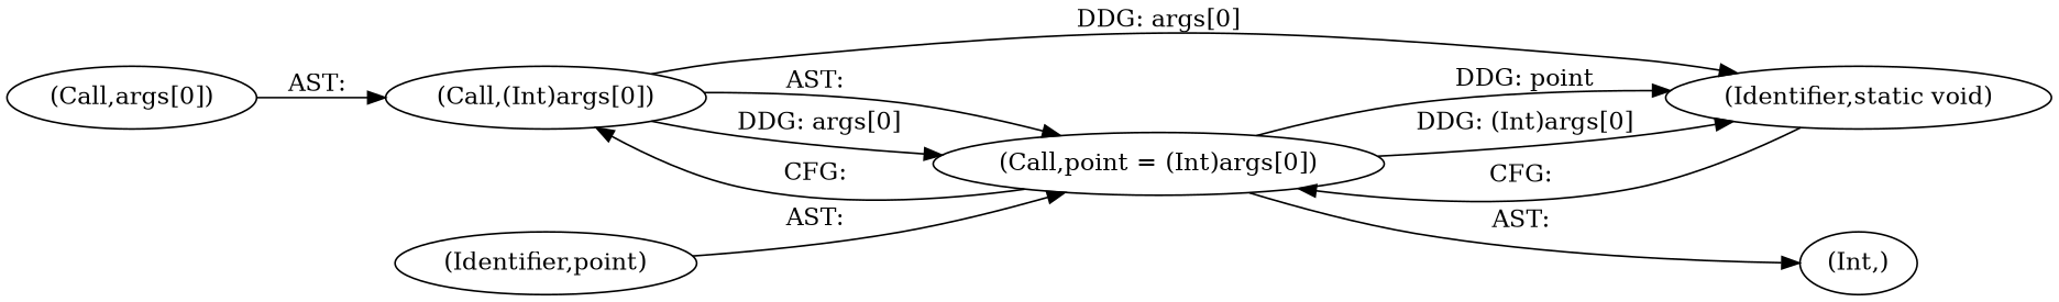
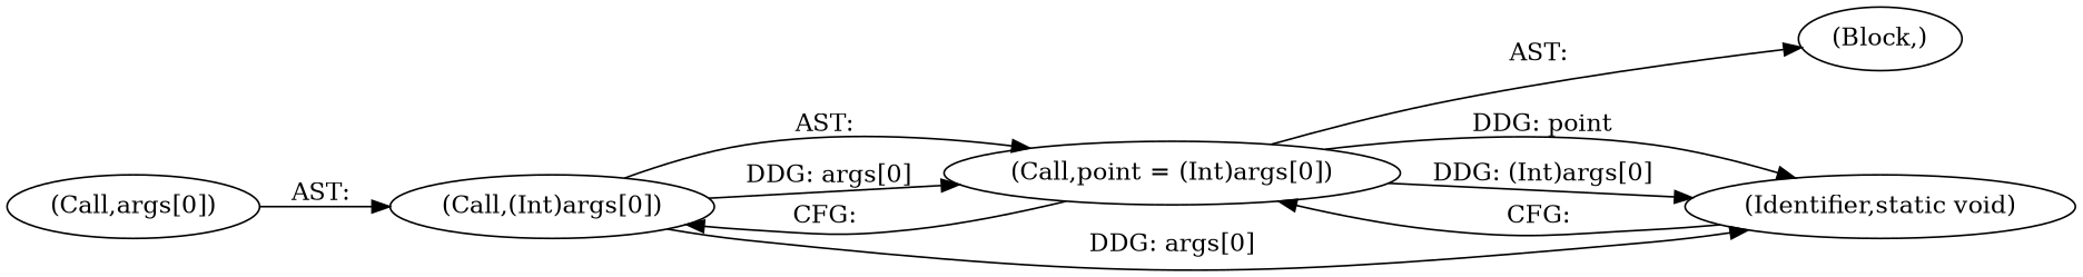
  digraph {
    rankdir=LR
    n1 [label="(Call,(Int)args[0])"]
    n2 [label="(Call,point = (Int)args[0])"]
    n3 [label="(Identifier,static void)"]
-   n4 [label="(Int,)"]
+   n4 [label="(Block,)"]
    n5 [label="(Call,args[0])"]
-   n6 [label="(Identifier,point)"]
    n1 -> n2 [label="AST: "]
    n1 -> n2 [label="DDG: args[0]"]
    n1 -> n3 [label="DDG: args[0]"]
    n2 -> n1 [label="CFG: "]
    n2 -> n3 [label="DDG: point"]
    n2 -> n3 [label="DDG: (Int)args[0]"]
    n2 -> n4 [label="AST: "]
    n3 -> n2 [label="CFG: "]
    n5 -> n1 [label="AST: "]
-   n6 -> n2 [label="AST: "]
  }
